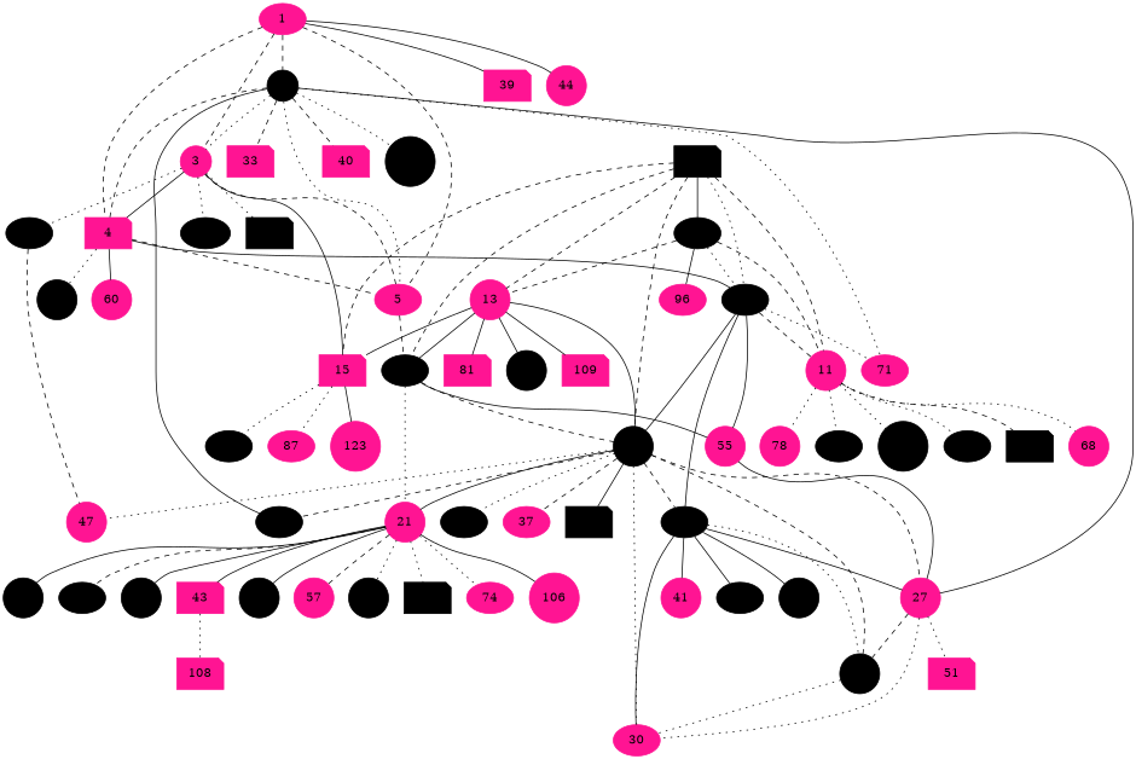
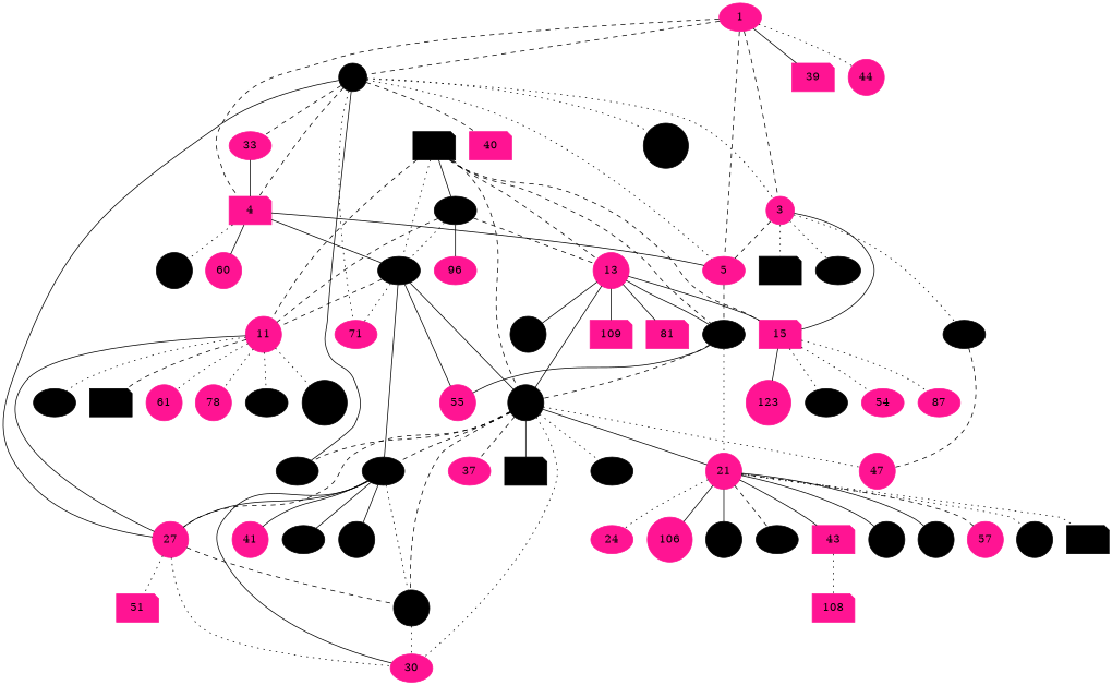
  graph {
    node [color=deeppink shape=circle style=filled]
    edge [style=solid]
    1 [shape=ellipse]
    2 [color=black]
    3 [super="+48"]
    4 [shape=note super="+6+86+130"]
    5 [shape=ellipse super="+93+115+126+131+110+62"]
    39 [shape=note]
    44
    27
-   33 [shape=note]
+   33 [shape=ellipse]
    40 [shape=note]
    71 [shape=ellipse super="+99"]
    75 [color=black shape=ellipse super="+120"]
    111 [color=black]
    15 [shape=note super="+82+16"]
    35 [color=black shape=ellipse]
    104 [color=black shape=ellipse]
    113 [color=black shape=note]
    9 [color=black shape=ellipse super="+90+94+124+128+12"]
    32 [color=black]
    60
    19 [color=black shape=ellipse super="+24+125+127+73+23"]
    29 [color=black super="+103+132"]
    30 [shape=ellipse]
    51 [shape=note]
    50 [color=black shape=ellipse]
+   54 [shape=ellipse super="+79"]
    n27 [label=87 shape=ellipse]
    123
    47
    11 [super="+45"]
    20 [color=black super="+69+87+118+26"]
    25 [color=black shape=ellipse]
    55 [super="+119"]
    21 [super="+22"]
    7 [color=black shape=note super="+85+10"]
    8 [color=black shape=ellipse]
    13 [super="+14"]
    96 [shape=ellipse]
    58 [color=black shape=ellipse]
    65 [color=black shape=note]
-   68
+   68 [label=61]
    78
    84 [color=black shape=ellipse]
    107 [color=black]
    81 [shape=note super="+92"]
    88 [color=black]
    109 [shape=note]
    36 [color=black shape=ellipse]
    37 [shape=ellipse]
    52 [color=black shape=note]
    41
    59 [color=black shape=ellipse]
    76 [color=black super="+98+121"]
    31 [color=black]
    34 [color=black shape=ellipse]
    42 [color=black]
    43 [shape=note]
    53 [color=black]
    57
    63 [color=black]
    72 [color=black shape=note super="+83"]
-   74 [shape=ellipse]
+   74 [shape=ellipse label=24]
    106 [super="+129"]
    108 [shape=note]
    1 -- 2 [style=dashed]
    1 -- 3 [style=dashed]
    1 -- 4 [style=dashed weight=2]
    1 -- 5 [style=dashed]
    1 -- 39
-   1 -- 44
+   1 -- 44 [style=dotted]
    2 -- 3 [style=dotted]
    2 -- 4 [style=dashed weight=2]
    2 -- 5 [style=dotted]
    2 -- 27
    2 -- 33 [style=dashed]
    2 -- 40 [style=dashed]
    2 -- 71 [style=dotted]
    2 -- 75
    2 -- 111 [style=dotted]
-   3 -- 4 [weight=2]
+   33 -- 4 [weight=2]
    3 -- 5 [style=dashed]
    3 -- 15
    3 -- 35 [style=dotted]
    3 -- 104 [style=dotted]
    3 -- 113 [style=dotted]
-   4 -- 5 [style=dashed weight=2]
+   4 -- 5 [weight=2]
    4 -- 9
    4 -- 32 [style=dotted]
    4 -- 60
    5 -- 19 [style=dashed]
    27 -- 29 [style=dashed]
    27 -- 30 [style=dotted]
    27 -- 51 [style=dotted]
    15 -- 50 [style=dotted]
+   15 -- 54 [style=dotted]
    15 -- n27 [style=dotted]
    15 -- 123
    35 -- 47 [style=dashed]
    9 -- 71 [style=dotted]
    9 -- 11 [style=dashed weight=2]
    9 -- 20
    9 -- 25
    9 -- 55
    19 -- 20 [style=dashed weight=3]
    19 -- 55
    19 -- 21 [style=dotted weight=6]
    29 -- 30 [style=dotted]
-   55 -- 27
+   11 -- 27
    11 -- 58 [style=dotted]
    11 -- 65 [style=dashed]
    11 -- 68 [style=dotted]
    11 -- 78 [style=dotted]
    11 -- 84 [style=dotted]
    11 -- 107 [style=dotted]
    20 -- 27 [style=dashed weight=2]
    20 -- 75 [style=dashed]
    20 -- 29 [style=dashed weight=2]
    20 -- 30 [style=dotted weight=2]
    20 -- 47 [style=dotted]
    20 -- 25 [style=dashed weight=2]
    20 -- 21 [weight=2]
    20 -- 36 [style=dotted]
    20 -- 37 [style=dashed]
    20 -- 52
    25 -- 27
    25 -- 29 [style=dotted]
    25 -- 30
    25 -- 41
    25 -- 59
    25 -- 76
    21 -- 31
    21 -- 34 [style=dashed]
    21 -- 42
    21 -- 43
    21 -- 53
    21 -- 57 [style=dashed]
    21 -- 63 [style=dotted]
    21 -- 72 [style=dotted]
    21 -- 74 [style=dotted]
    21 -- 106
    7 -- 15 [style=dashed]
    7 -- 9 [style=dotted weight=4]
    7 -- 19 [style=dashed weight=2]
    7 -- 11 [style=dashed weight=2]
    7 -- 20 [style=dashed]
    7 -- 8 [weight=2]
    7 -- 13 [style=dashed]
    8 -- 9 [style=dotted weight=2]
    8 -- 11 [style=dashed]
    8 -- 13 [style=dashed]
    8 -- 96
    13 -- 15 [weight=9]
    13 -- 19 [weight=2]
    13 -- 20
    13 -- 81
    13 -- 88
    13 -- 109
    43 -- 108 [style=dotted]
  }
